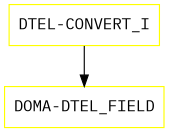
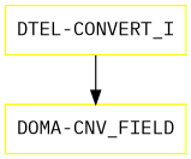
  digraph {
    fontname="IBM Plex Mono"
    node [color=yellow shape=box fontname="IBM Plex Mono"]
    "DTEL-CONVERT_I"
-   "DOMA-CNV_FIELD" [label="DOMA-DTEL_FIELD"]
+   "DOMA-CNV_FIELD"
    "DTEL-CONVERT_I" -> "DOMA-CNV_FIELD" [fontname="IBM Plex Mono"]
  }
